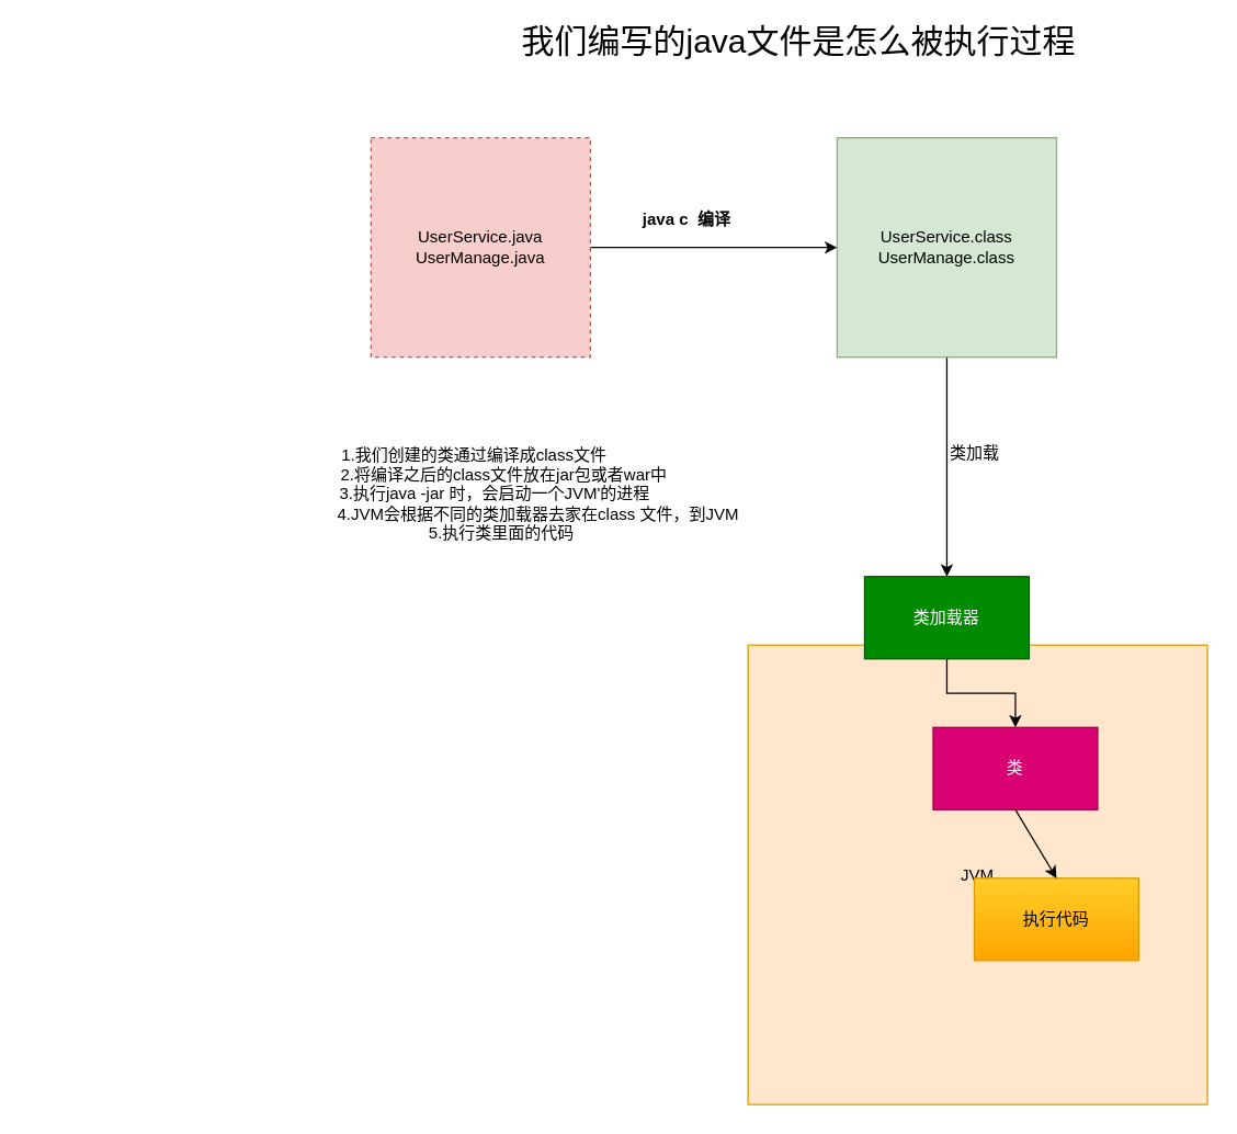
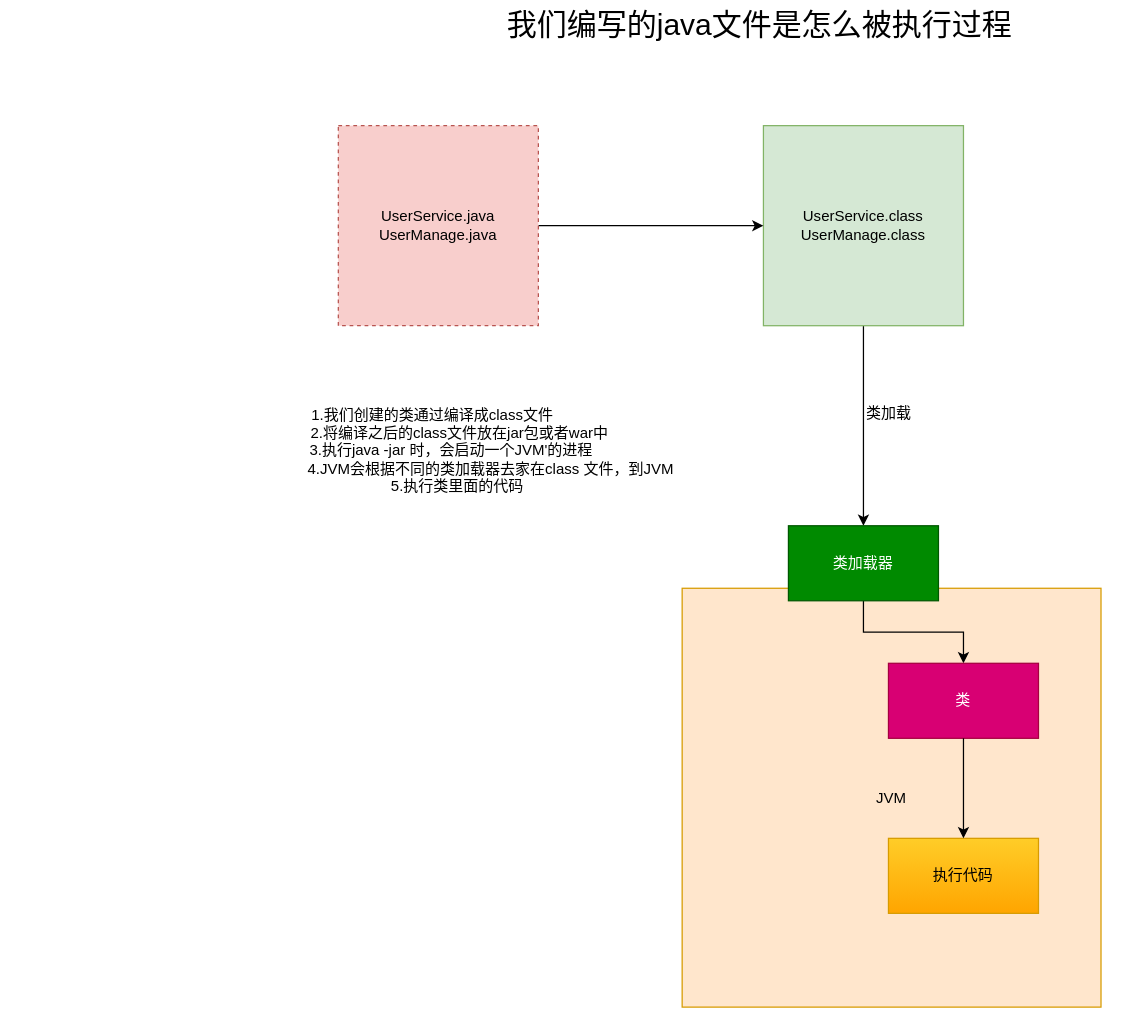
  <mxCell id="0" />
  <mxCell id="1" parent="0" />
  <mxCell id="2" style="edgeStyle=orthogonalEdgeStyle;rounded=0;orthogonalLoop=1;jettySize=auto;html=1;entryX=0.5;entryY=0;entryDx=0;entryDy=0;" parent="1" source="3" target="9" edge="1"><mxGeometry relative="1" as="geometry"><mxPoint x="690" y="280" as="targetPoint" /></mxGeometry></mxCell>
  <mxCell id="3" value="UserService.class&lt;br&gt;UserManage.class" style="whiteSpace=wrap;html=1;aspect=fixed;fillColor=#d5e8d4;strokeColor=#82b366;" parent="1" vertex="1"><mxGeometry x="610" y="100" width="160" height="160" as="geometry" /></mxCell>
  <mxCell id="4" style="edgeStyle=orthogonalEdgeStyle;rounded=0;orthogonalLoop=1;jettySize=auto;html=1;entryX=0;entryY=0.5;entryDx=0;entryDy=0;" parent="1" source="5" target="3" edge="1"><mxGeometry relative="1" as="geometry"><mxPoint x="550" y="180" as="targetPoint" /><Array as="points" /></mxGeometry></mxCell>
  <mxCell id="5" value="UserService.java&lt;br&gt;UserManage.java" style="whiteSpace=wrap;html=1;aspect=fixed;fillColor=#f8cecc;strokeColor=#b85450;dashed=1;" parent="1" vertex="1"><mxGeometry x="270" y="100" width="160" height="160" as="geometry" /></mxCell>
- <mxCell id="6" value="&lt;b&gt;java c&amp;nbsp; 编译&lt;/b&gt;" style="text;html=1;align=center;verticalAlign=middle;resizable=0;points=[];autosize=1;" parent="1" vertex="1"><mxGeometry x="460" y="150" width="80" height="20" as="geometry" /></mxCell>
  <mxCell id="7" value="JVM" style="whiteSpace=wrap;html=1;aspect=fixed;fillColor=#ffe6cc;strokeColor=#d79b00;" parent="1" vertex="1"><mxGeometry x="545" y="470" width="335" height="335" as="geometry" /></mxCell>
  <mxCell id="8" value="" style="edgeStyle=orthogonalEdgeStyle;rounded=0;orthogonalLoop=1;jettySize=auto;html=1;" parent="1" source="9" target="11" edge="1"><mxGeometry relative="1" as="geometry" /></mxCell>
  <mxCell id="9" value="类加载器" style="rounded=0;whiteSpace=wrap;html=1;fillColor=#008a00;strokeColor=#005700;fontColor=#ffffff;" parent="1" vertex="1"><mxGeometry x="630" y="420" width="120" height="60" as="geometry" /></mxCell>
  <mxCell id="10" value="类加载" style="text;html=1;align=center;verticalAlign=middle;resizable=0;points=[];autosize=1;" parent="1" vertex="1"><mxGeometry x="685" y="320" width="50" height="20" as="geometry" /></mxCell>
- <mxCell id="11" value="类" style="rounded=0;whiteSpace=wrap;html=1;fillColor=#d80073;strokeColor=#A50040;fontColor=#ffffff;" parent="1" vertex="1"><mxGeometry x="680" y="530" width="120" height="60" as="geometry" /></mxCell>
- <mxCell id="12" value="执行代码" style="rounded=0;whiteSpace=wrap;html=1;fillColor=#ffcd28;strokeColor=#d79b00;gradientColor=#ffa500;" parent="1" vertex="1"><mxGeometry x="710" y="640" width="120" height="60" as="geometry" /></mxCell>
+ <mxCell id="11" value="类" style="rounded=0;whiteSpace=wrap;html=1;fillColor=#d80073;strokeColor=#A50040;fontColor=#ffffff;" parent="1" vertex="1"><mxGeometry x="710" y="530" width="120" height="60" as="geometry" /></mxCell>
+ <mxCell id="12" value="执行代码" style="rounded=0;whiteSpace=wrap;html=1;fillColor=#ffcd28;strokeColor=#d79b00;gradientColor=#ffa500;" parent="1" vertex="1"><mxGeometry x="710" y="670" width="120" height="60" as="geometry" /></mxCell>
  <mxCell id="13" value="" style="endArrow=classic;html=1;entryX=0.5;entryY=0;entryDx=0;entryDy=0;exitX=0.5;exitY=1;exitDx=0;exitDy=0;" parent="1" source="11" target="12" edge="1"><mxGeometry width="50" height="50" relative="1" as="geometry"><mxPoint x="380" y="470" as="sourcePoint" /><mxPoint x="430" y="420" as="targetPoint" /></mxGeometry></mxCell>
  <mxCell id="14" value="1.我们创建的类通过编译成class文件&lt;br&gt;&amp;nbsp; &amp;nbsp; &amp;nbsp; &amp;nbsp; &amp;nbsp; &amp;nbsp; &amp;nbsp;2.将编译之后的class文件放在jar包或者war中&lt;br&gt;&amp;nbsp; &amp;nbsp; &amp;nbsp; &amp;nbsp; &amp;nbsp;3.执行java -jar 时，会启动一个JVM'的进程&lt;br&gt;&amp;nbsp; &amp;nbsp; &amp;nbsp; &amp;nbsp; &amp;nbsp; &amp;nbsp; &amp;nbsp; &amp;nbsp; &amp;nbsp; &amp;nbsp; &amp;nbsp; &amp;nbsp; &amp;nbsp; &amp;nbsp; 4.JVM会根据不同的类加载器去家在class 文件，到JVM&lt;br&gt;&lt;blockquote style=&quot;margin: 0 0 0 40px ; border: none ; padding: 0px&quot;&gt;5.执行类里面的代码&lt;/blockquote&gt;" style="text;html=1;align=center;verticalAlign=middle;resizable=0;points=[];autosize=1;" parent="1" vertex="1"><mxGeometry x="145" y="320" width="400" height="80" as="geometry" /></mxCell>
- <mxCell id="15" value="&lt;font style=&quot;font-size: 24px&quot;&gt;&amp;nbsp; &amp;nbsp; &amp;nbsp; &amp;nbsp; &amp;nbsp; &amp;nbsp; &amp;nbsp; &amp;nbsp; &amp;nbsp; &amp;nbsp; &amp;nbsp; &amp;nbsp; &amp;nbsp; &amp;nbsp; &amp;nbsp; &amp;nbsp; &amp;nbsp; &amp;nbsp; &amp;nbsp; &amp;nbsp; &amp;nbsp; &amp;nbsp; &amp;nbsp; &amp;nbsp; &amp;nbsp; &amp;nbsp; &amp;nbsp;我们编写的java文件是怎么被执行过程&lt;/font&gt;" style="text;html=1;align=center;verticalAlign=middle;resizable=0;points=[];autosize=1;" parent="1" vertex="1"><mxGeometry x="20" y="20" width="770" height="20" as="geometry" /></mxCell>
+ <mxCell id="15" value="&lt;font style=&quot;font-size: 24px&quot;&gt;&amp;nbsp; &amp;nbsp; &amp;nbsp; &amp;nbsp; &amp;nbsp; &amp;nbsp; &amp;nbsp; &amp;nbsp; &amp;nbsp; &amp;nbsp; &amp;nbsp; &amp;nbsp; &amp;nbsp; &amp;nbsp; &amp;nbsp; &amp;nbsp; &amp;nbsp; &amp;nbsp; &amp;nbsp; &amp;nbsp; &amp;nbsp; &amp;nbsp; &amp;nbsp; &amp;nbsp; &amp;nbsp; &amp;nbsp; &amp;nbsp;我们编写的java文件是怎么被执行过程&lt;/font&gt;" style="text;html=1;align=center;verticalAlign=middle;resizable=0;points=[];autosize=1;" parent="1" vertex="1"><mxGeometry x="45" y="10" width="770" height="20" as="geometry" /></mxCell>
